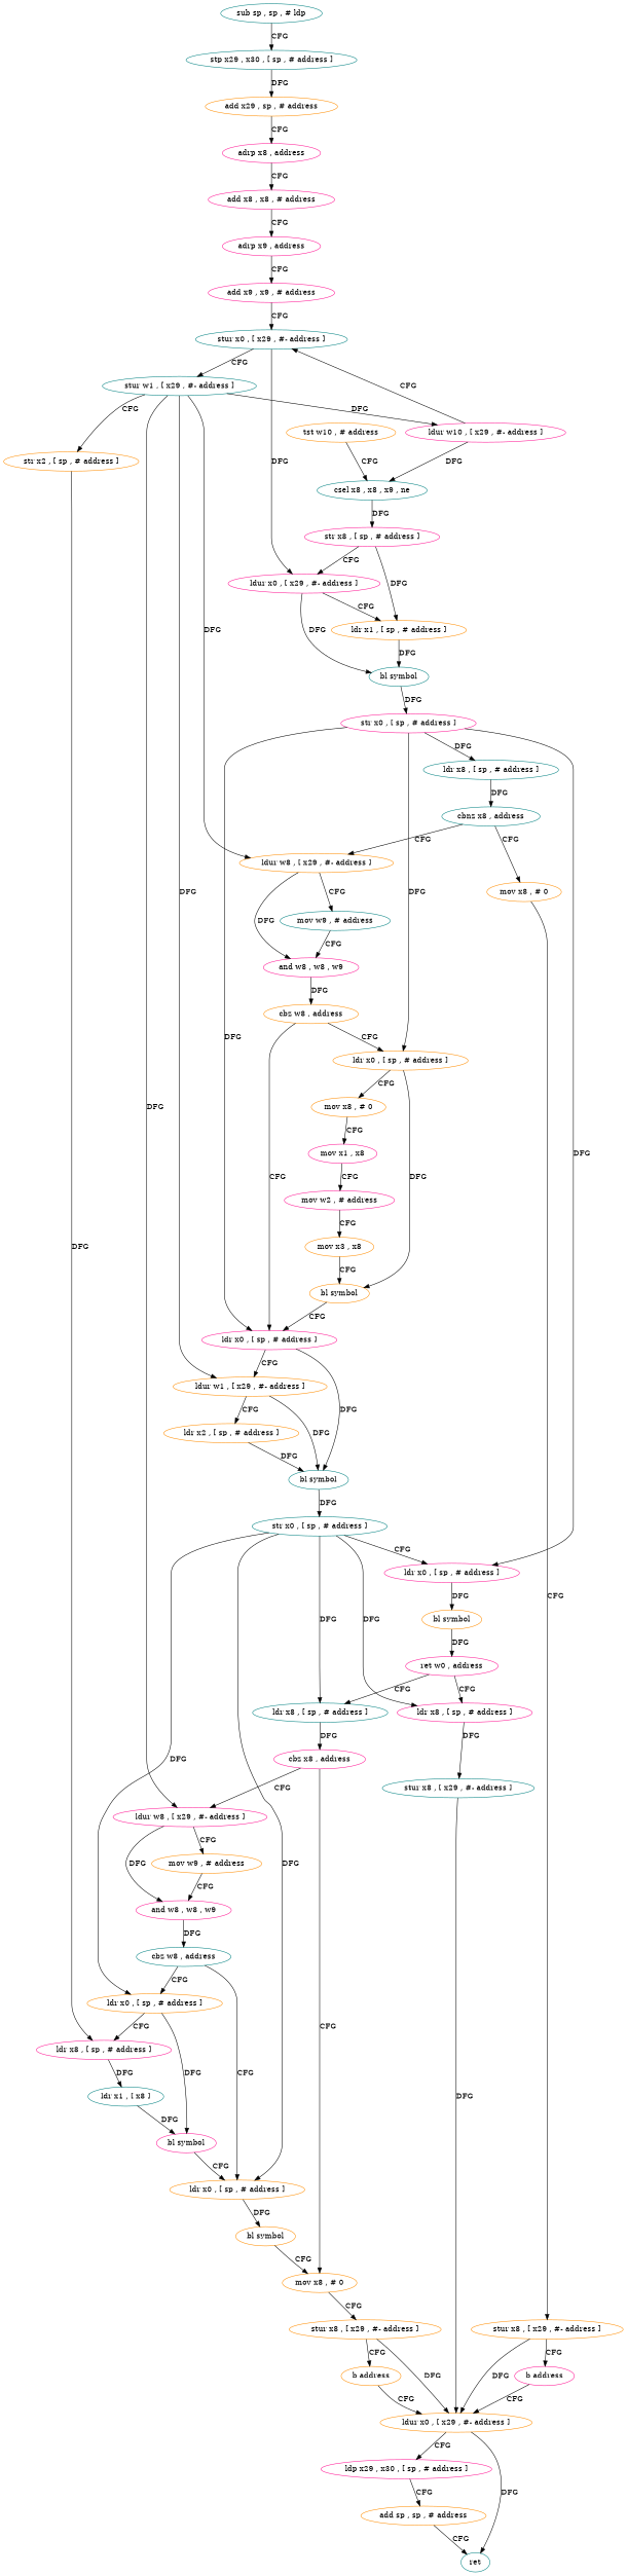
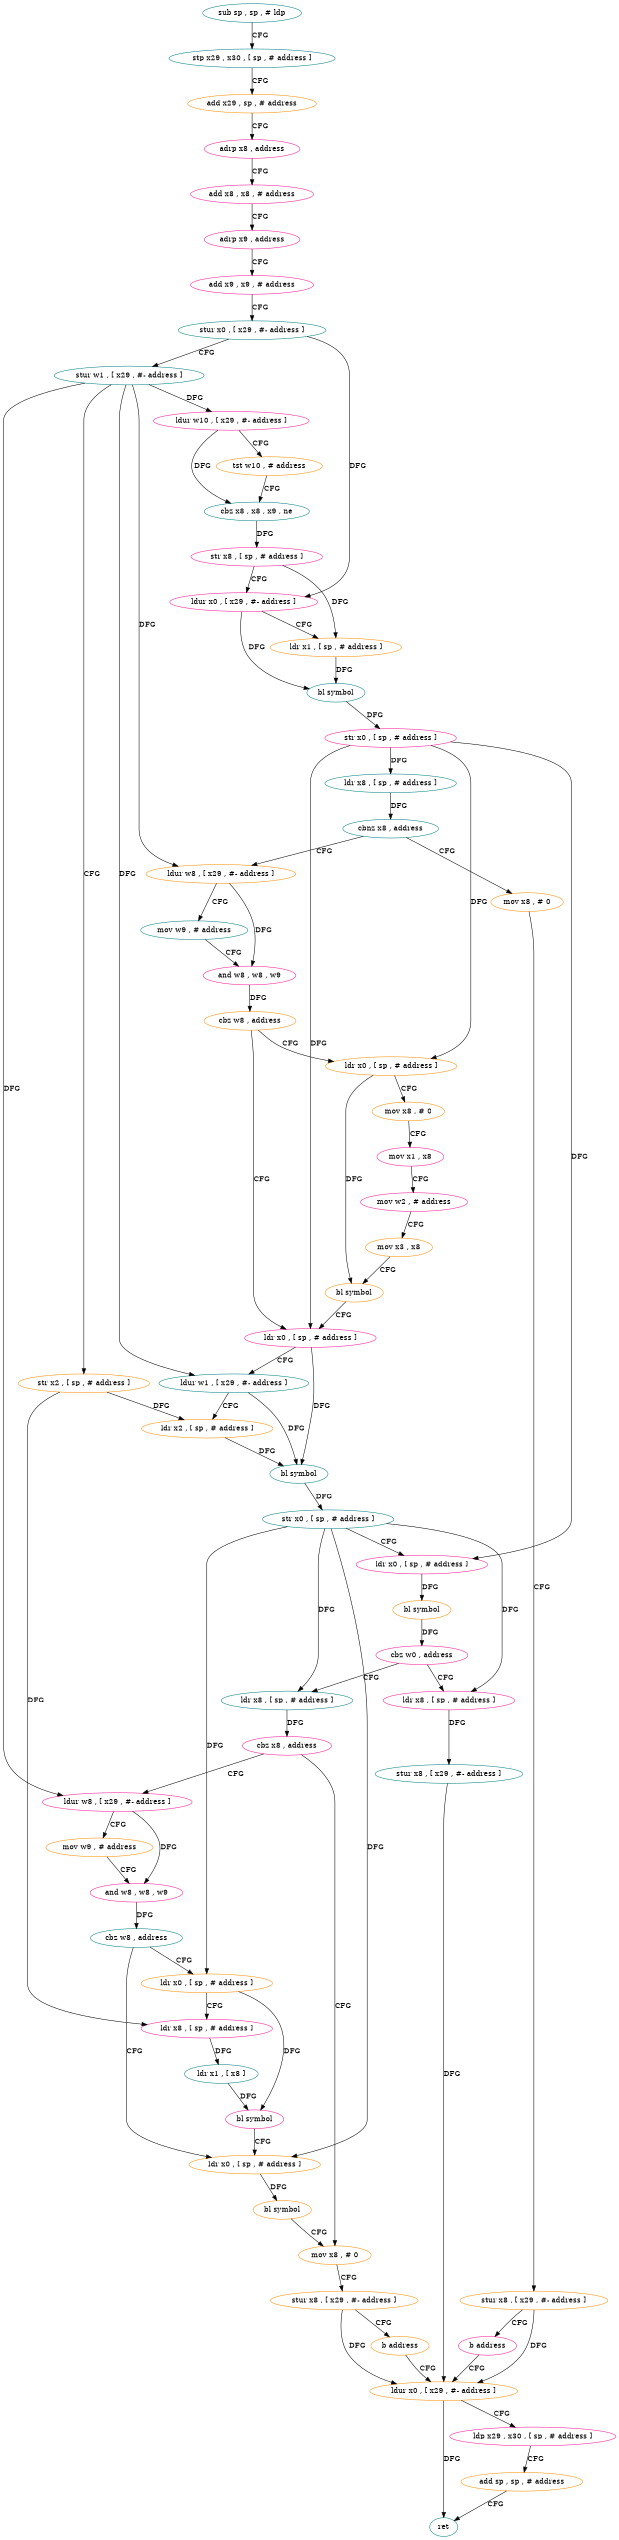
  digraph {
    node [color=darkorange]
    n1 [color=teal label="sub sp , sp , # ldp"]
    n2 [color=teal label="stp x29 , x30 , [ sp , # address ]"]
    n3 [label="add x29 , sp , # address"]
    n4 [color=deeppink label="adrp x8 , address"]
    n5 [color=deeppink label="add x8 , x8 , # address"]
    n6 [color=deeppink label="adrp x9 , address"]
    n7 [color=deeppink label="add x9 , x9 , # address"]
    n8 [color=teal label="stur x0 , [ x29 , #- address ]"]
    n9 [color=teal label="stur w1 , [ x29 , #- address ]"]
    n10 [color=deeppink label="ldur x0 , [ x29 , #- address ]"]
    n11 [label="str x2 , [ sp , # address ]"]
    n12 [color=deeppink label="ldur w10 , [ x29 , #- address ]"]
    n13 [label="ldur w8 , [ x29 , #- address ]"]
-   n14 [label="ldur w1 , [ x29 , #- address ]"]
+   n14 [color=teal label="ldur w1 , [ x29 , #- address ]"]
    n15 [color=deeppink label="ldur w8 , [ x29 , #- address ]"]
    n16 [label="ldr x1 , [ sp , # address ]"]
    n17 [color=teal label="bl symbol"]
    n18 [label="ldr x2 , [ sp , # address ]"]
    n19 [color=deeppink label="ldr x8 , [ sp , # address ]"]
    n20 [label="tst w10 , # address"]
-   n21 [color=teal label="csel x8 , x8 , x9 , ne"]
+   n21 [color=teal label="cbz x8 , x8 , x9 , ne"]
    n22 [color=teal label="mov w9 , # address"]
    n23 [color=deeppink label="and w8 , w8 , w9"]
    n24 [color=teal label="bl symbol"]
    n25 [label="mov w9 , # address"]
    n26 [color=deeppink label="and w8 , w8 , w9"]
    n27 [color=teal label="ldr x1 , [ x8 ]"]
    n28 [color=deeppink label="str x8 , [ sp , # address ]"]
    n29 [color=deeppink label="str x0 , [ sp , # address ]"]
    n30 [color=teal label="ldr x8 , [ sp , # address ]"]
    n31 [color=deeppink label="ldr x0 , [ sp , # address ]"]
    n32 [label="ldr x0 , [ sp , # address ]"]
    n33 [color=deeppink label="ldr x0 , [ sp , # address ]"]
    n34 [color=teal label="cbnz x8 , address"]
    n35 [label="mov x8 , # 0"]
    n36 [label="bl symbol"]
    n37 [label="bl symbol"]
    n38 [label="mov x8 , # 0"]
    n39 [label="stur x8 , [ x29 , #- address ]"]
    n40 [label="cbz w8 , address"]
    n41 [color=deeppink label="b address"]
    n42 [label="ldur x0 , [ x29 , #- address ]"]
    n43 [color=teal label="str x0 , [ sp , # address ]"]
    n44 [color=deeppink label="mov x1 , x8"]
    n45 [color=deeppink label="ldp x29 , x30 , [ sp , # address ]"]
    n46 [color=teal label=ret]
    n47 [label="add sp , sp , # address"]
    n48 [color=deeppink label="ldr x8 , [ sp , # address ]"]
    n49 [color=teal label="ldr x8 , [ sp , # address ]"]
    n50 [label="ldr x0 , [ sp , # address ]"]
    n51 [label="ldr x0 , [ sp , # address ]"]
    n52 [color=teal label="stur x8 , [ x29 , #- address ]"]
    n53 [color=deeppink label="cbz x8 , address"]
    n54 [label="bl symbol"]
    n55 [color=deeppink label="bl symbol"]
-   n56 [color=deeppink label="ret w0 , address"]
+   n56 [color=deeppink label="cbz w0 , address"]
    n57 [label="mov x8 , # 0"]
    n58 [color=deeppink label="mov w2 , # address"]
    n59 [label="mov x3 , x8"]
    n60 [label="stur x8 , [ x29 , #- address ]"]
    n61 [label="b address"]
    n62 [color=teal label="cbz w8 , address"]
    n1 -> n2 [label=CFG]
-   n2 -> n3 [label=DFG]
+   n2 -> n3 [label=CFG]
    n3 -> n4 [label=CFG]
    n4 -> n5 [label=CFG]
    n5 -> n6 [label=CFG]
    n6 -> n7 [label=CFG]
    n7 -> n8 [label=CFG]
    n8 -> n9 [label=CFG]
    n8 -> n10 [label=DFG]
    n9 -> n11 [label=CFG]
    n9 -> n12 [label=DFG]
    n9 -> n13 [label=DFG]
    n9 -> n14 [label=DFG]
    n9 -> n15 [label=DFG]
    n10 -> n16 [label=CFG]
    n10 -> n17 [label=DFG]
+   n11 -> n18 [label=DFG]
    n11 -> n19 [label=DFG]
-   n12 -> n8 [label=CFG]
+   n12 -> n20 [label=CFG]
    n12 -> n21 [label=DFG]
    n13 -> n22 [label=CFG]
    n13 -> n23 [label=DFG]
    n14 -> n18 [label=CFG]
    n14 -> n24 [label=DFG]
    n15 -> n25 [label=CFG]
    n15 -> n26 [label=DFG]
    n16 -> n17 [label=DFG]
    n17 -> n29 [label=DFG]
    n18 -> n24 [label=DFG]
    n19 -> n27 [label=DFG]
    n20 -> n21 [label=CFG]
    n21 -> n28 [label=DFG]
    n22 -> n23 [label=CFG]
    n23 -> n40 [label=DFG]
    n24 -> n43 [label=DFG]
    n25 -> n26 [label=CFG]
    n26 -> n62 [label=DFG]
    n27 -> n55 [label=DFG]
    n28 -> n10 [label=CFG]
    n28 -> n16 [label=DFG]
    n29 -> n30 [label=DFG]
    n29 -> n31 [label=DFG]
    n29 -> n32 [label=DFG]
    n29 -> n33 [label=DFG]
    n30 -> n34 [label=DFG]
    n31 -> n14 [label=CFG]
    n31 -> n24 [label=DFG]
    n32 -> n35 [label=CFG]
    n32 -> n36 [label=DFG]
    n33 -> n37 [label=DFG]
    n34 -> n13 [label=CFG]
    n34 -> n38 [label=CFG]
    n35 -> n44 [label=CFG]
    n36 -> n31 [label=CFG]
    n37 -> n56 [label=DFG]
    n38 -> n39 [label=CFG]
    n39 -> n41 [label=CFG]
    n39 -> n42 [label=DFG]
    n40 -> n31 [label=CFG]
    n40 -> n32 [label=CFG]
    n41 -> n42 [label=CFG]
    n42 -> n45 [label=CFG]
    n42 -> n46 [label=DFG]
    n43 -> n33 [label=CFG]
    n43 -> n48 [label=DFG]
    n43 -> n49 [label=DFG]
    n43 -> n50 [label=DFG]
    n43 -> n51 [label=DFG]
    n44 -> n58 [label=CFG]
    n45 -> n47 [label=CFG]
    n47 -> n46 [label=CFG]
    n48 -> n52 [label=DFG]
    n49 -> n53 [label=DFG]
    n50 -> n54 [label=DFG]
    n51 -> n19 [label=CFG]
    n51 -> n55 [label=DFG]
    n52 -> n42 [label=DFG]
    n53 -> n15 [label=CFG]
    n53 -> n57 [label=CFG]
    n54 -> n57 [label=CFG]
    n55 -> n50 [label=CFG]
    n56 -> n48 [label=CFG]
    n56 -> n49 [label=CFG]
    n57 -> n60 [label=CFG]
    n58 -> n59 [label=CFG]
    n59 -> n36 [label=CFG]
    n60 -> n42 [label=DFG]
    n60 -> n61 [label=CFG]
    n61 -> n42 [label=CFG]
    n62 -> n50 [label=CFG]
    n62 -> n51 [label=CFG]
  }
